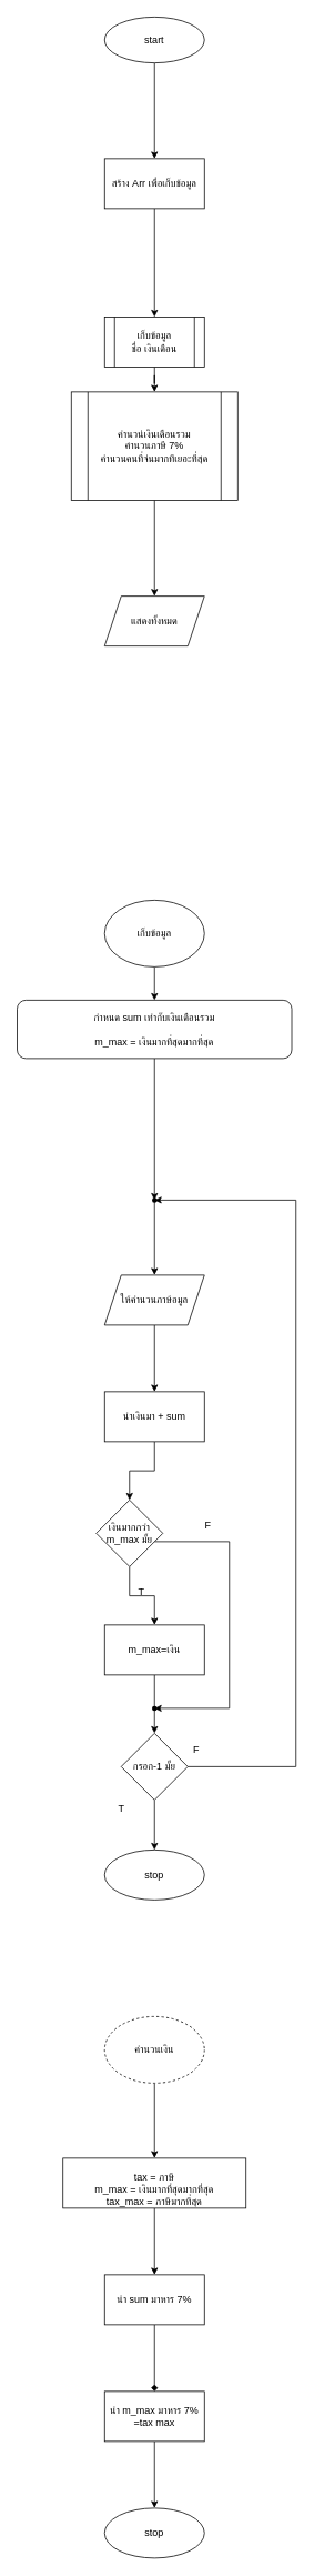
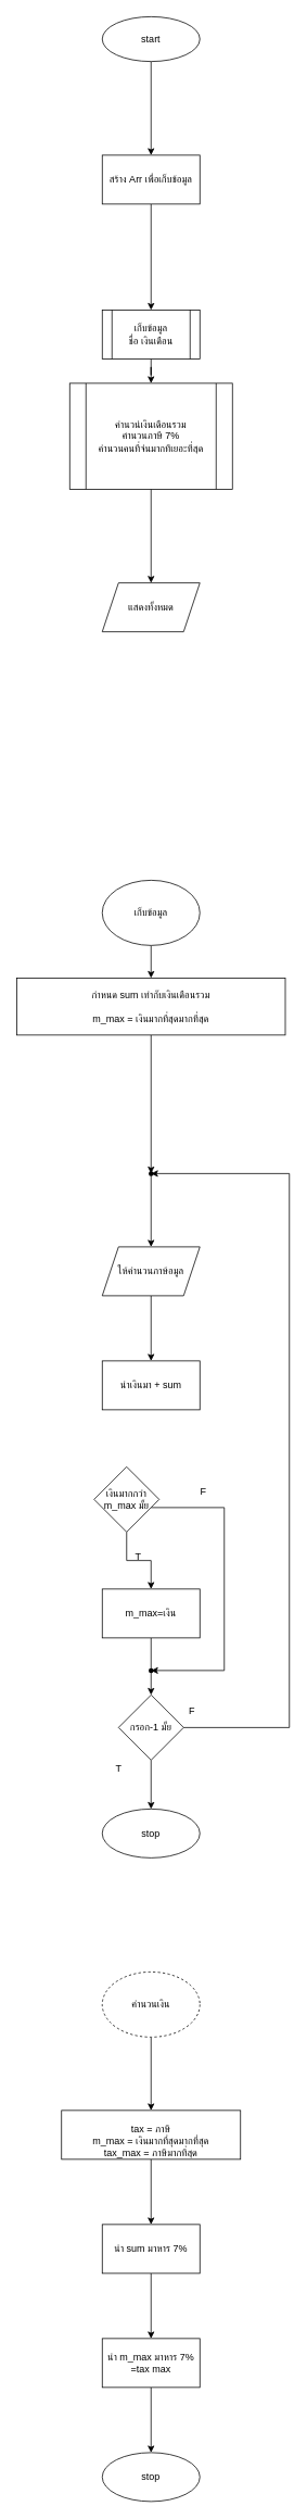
  <mxCell id="0" />
  <mxCell id="1" parent="0" />
  <mxCell id="2" value="" style="edgeStyle=orthogonalEdgeStyle;rounded=0;orthogonalLoop=1;jettySize=auto;html=1;" edge="1" parent="1" source="3" target="5"><mxGeometry relative="1" as="geometry" /></mxCell>
  <mxCell id="3" value="start" style="ellipse;whiteSpace=wrap;html=1;" vertex="1" parent="1"><mxGeometry x="125" y="20" width="120" height="55" as="geometry" /></mxCell>
  <mxCell id="4" value="" style="edgeStyle=orthogonalEdgeStyle;rounded=0;orthogonalLoop=1;jettySize=auto;html=1;entryX=0.5;entryY=0;entryDx=0;entryDy=0;" edge="1" parent="1" source="5" target="7"><mxGeometry relative="1" as="geometry"><mxPoint x="185" y="280" as="targetPoint" /></mxGeometry></mxCell>
  <mxCell id="5" value="สร้าง Arr เพื่อเก็บข้อมูล" style="whiteSpace=wrap;html=1;" vertex="1" parent="1"><mxGeometry x="125" y="190" width="120" height="60" as="geometry" /></mxCell>
  <mxCell id="6" value="" style="edgeStyle=orthogonalEdgeStyle;rounded=0;orthogonalLoop=1;jettySize=auto;html=1;" edge="1" parent="1" source="7" target="9"><mxGeometry relative="1" as="geometry" /></mxCell>
  <mxCell id="7" value="เก็บข้อมูล&lt;br&gt;ชื่อ เงินเดือน" style="shape=process;whiteSpace=wrap;html=1;backgroundOutline=1;" vertex="1" parent="1"><mxGeometry x="125" y="380" width="120" height="60" as="geometry" /></mxCell>
  <mxCell id="8" value="" style="edgeStyle=orthogonalEdgeStyle;rounded=0;orthogonalLoop=1;jettySize=auto;html=1;" edge="1" parent="1" source="9" target="10"><mxGeometry relative="1" as="geometry" /></mxCell>
  <mxCell id="9" value="คำนวน่เงินเดือนรวม&lt;br&gt;คำนวนภาษี 7%&lt;br&gt;คำนวนคนที่จ่นมากทีเยอะที่สุด" style="shape=process;whiteSpace=wrap;html=1;backgroundOutline=1;" vertex="1" parent="1"><mxGeometry x="85" y="470" width="200" height="130" as="geometry" /></mxCell>
  <mxCell id="10" value="แสดงทั้งหมด" style="shape=parallelogram;perimeter=parallelogramPerimeter;whiteSpace=wrap;html=1;fixedSize=1;" vertex="1" parent="1"><mxGeometry x="125" y="715" width="120" height="60" as="geometry" /></mxCell>
  <mxCell id="11" value="" style="edgeStyle=orthogonalEdgeStyle;rounded=0;orthogonalLoop=1;jettySize=auto;html=1;" edge="1" parent="1" source="12" target="14"><mxGeometry relative="1" as="geometry" /></mxCell>
  <mxCell id="12" value="เก็บข้อมูล" style="ellipse;whiteSpace=wrap;html=1;" vertex="1" parent="1"><mxGeometry x="125" y="1080" width="120" height="80" as="geometry" /></mxCell>
  <mxCell id="13" value="" style="edgeStyle=orthogonalEdgeStyle;rounded=0;orthogonalLoop=1;jettySize=auto;html=1;" edge="1" parent="1" source="14" target="16"><mxGeometry relative="1" as="geometry" /></mxCell>
- <mxCell id="14" value="กำหนด sum เท่ากับเงินเดือนรวม&lt;br&gt;&lt;br&gt;m_max = เงินมากที่สุดมากที่สุด&lt;br&gt;" style="whiteSpace=wrap;html=1;rounded=1;" vertex="1" parent="1"><mxGeometry x="20" y="1200" width="330" height="70" as="geometry" /></mxCell>
+ <mxCell id="14" value="กำหนด sum เท่ากับเงินเดือนรวม&lt;br&gt;&lt;br&gt;m_max = เงินมากที่สุดมากที่สุด&lt;br&gt;" style="whiteSpace=wrap;html=1;" vertex="1" parent="1"><mxGeometry x="20" y="1200" width="330" height="70" as="geometry" /></mxCell>
  <mxCell id="15" value="" style="edgeStyle=orthogonalEdgeStyle;rounded=0;orthogonalLoop=1;jettySize=auto;html=1;" edge="1" parent="1" source="16" target="18"><mxGeometry relative="1" as="geometry" /></mxCell>
  <mxCell id="16" value="" style="shape=waypoint;sketch=0;size=6;pointerEvents=1;points=[];fillColor=default;resizable=0;rotatable=0;perimeter=centerPerimeter;snapToPoint=1;" vertex="1" parent="1"><mxGeometry x="165" y="1420" width="40" height="40" as="geometry" /></mxCell>
  <mxCell id="17" value="" style="edgeStyle=orthogonalEdgeStyle;rounded=0;orthogonalLoop=1;jettySize=auto;html=1;" edge="1" parent="1" source="18" target="27"><mxGeometry relative="1" as="geometry" /></mxCell>
  <mxCell id="18" value="ให้คำนวนภาษ้อมูล" style="shape=parallelogram;perimeter=parallelogramPerimeter;whiteSpace=wrap;html=1;fixedSize=1;sketch=0;" vertex="1" parent="1"><mxGeometry x="125" y="1530" width="120" height="60" as="geometry" /></mxCell>
  <mxCell id="19" value="" style="edgeStyle=orthogonalEdgeStyle;rounded=0;orthogonalLoop=1;jettySize=auto;html=1;" edge="1" parent="1" source="21" target="23"><mxGeometry relative="1" as="geometry" /></mxCell>
  <mxCell id="20" style="edgeStyle=orthogonalEdgeStyle;rounded=0;orthogonalLoop=1;jettySize=auto;html=1;" edge="1" parent="1" source="21" target="28"><mxGeometry relative="1" as="geometry"><mxPoint x="275" y="2070" as="targetPoint" /><Array as="points"><mxPoint x="275" y="1850" /><mxPoint x="275" y="2050" /></Array></mxGeometry></mxCell>
  <mxCell id="21" value="เงินมากกว่า m_max มั้ย" style="rhombus;whiteSpace=wrap;html=1;sketch=0;" vertex="1" parent="1"><mxGeometry x="115" y="1800" width="80" height="80" as="geometry" /></mxCell>
  <mxCell id="22" value="" style="edgeStyle=orthogonalEdgeStyle;rounded=0;orthogonalLoop=1;jettySize=auto;html=1;" edge="1" parent="1" source="23" target="31"><mxGeometry relative="1" as="geometry" /></mxCell>
  <mxCell id="23" value="m_max=เงิน" style="whiteSpace=wrap;html=1;sketch=0;" vertex="1" parent="1"><mxGeometry x="125" y="1950" width="120" height="60" as="geometry" /></mxCell>
  <mxCell id="24" value="T" style="text;html=1;align=center;verticalAlign=middle;resizable=0;points=[];autosize=1;strokeColor=none;fillColor=none;" vertex="1" parent="1"><mxGeometry x="159" y="1900" width="20" height="20" as="geometry" /></mxCell>
  <mxCell id="25" value="F" style="text;html=1;align=center;verticalAlign=middle;resizable=0;points=[];autosize=1;strokeColor=none;fillColor=none;" vertex="1" parent="1"><mxGeometry x="239" y="1820" width="20" height="20" as="geometry" /></mxCell>
- <mxCell id="26" value="" style="edgeStyle=orthogonalEdgeStyle;rounded=0;orthogonalLoop=1;jettySize=auto;html=1;" edge="1" parent="1" source="27" target="21"><mxGeometry relative="1" as="geometry" /></mxCell>
  <mxCell id="27" value="นำเงินมา + sum" style="whiteSpace=wrap;html=1;sketch=0;" vertex="1" parent="1"><mxGeometry x="125" y="1670" width="120" height="60" as="geometry" /></mxCell>
  <mxCell id="28" value="" style="shape=waypoint;sketch=0;size=6;pointerEvents=1;points=[];fillColor=default;resizable=0;rotatable=0;perimeter=centerPerimeter;snapToPoint=1;" vertex="1" parent="1"><mxGeometry x="165" y="2030" width="40" height="40" as="geometry" /></mxCell>
  <mxCell id="29" style="edgeStyle=orthogonalEdgeStyle;rounded=0;orthogonalLoop=1;jettySize=auto;html=1;exitX=1;exitY=0.5;exitDx=0;exitDy=0;" edge="1" parent="1" source="31" target="16"><mxGeometry relative="1" as="geometry"><mxPoint x="325" y="1470" as="targetPoint" /><Array as="points"><mxPoint x="355" y="2120" /><mxPoint x="355" y="1440" /></Array></mxGeometry></mxCell>
  <mxCell id="30" value="" style="edgeStyle=orthogonalEdgeStyle;rounded=0;orthogonalLoop=1;jettySize=auto;html=1;" edge="1" parent="1" source="31" target="32"><mxGeometry relative="1" as="geometry" /></mxCell>
  <mxCell id="31" value="กรอก-1 มั้ย" style="rhombus;whiteSpace=wrap;html=1;sketch=0;" vertex="1" parent="1"><mxGeometry x="145" y="2080" width="80" height="80" as="geometry" /></mxCell>
  <mxCell id="32" value="stop" style="ellipse;whiteSpace=wrap;html=1;sketch=0;" vertex="1" parent="1"><mxGeometry x="125" y="2220" width="120" height="60" as="geometry" /></mxCell>
  <mxCell id="33" value="T" style="text;html=1;align=center;verticalAlign=middle;resizable=0;points=[];autosize=1;strokeColor=none;fillColor=none;" vertex="1" parent="1"><mxGeometry x="135" y="2160" width="20" height="20" as="geometry" /></mxCell>
  <mxCell id="34" value="F" style="text;html=1;align=center;verticalAlign=middle;resizable=0;points=[];autosize=1;strokeColor=none;fillColor=none;" vertex="1" parent="1"><mxGeometry x="225" y="2090" width="20" height="20" as="geometry" /></mxCell>
  <mxCell id="35" value="" style="edgeStyle=orthogonalEdgeStyle;rounded=0;orthogonalLoop=1;jettySize=auto;html=1;" edge="1" parent="1" source="36" target="38"><mxGeometry relative="1" as="geometry" /></mxCell>
  <mxCell id="36" value="คำนวนเงิน" style="ellipse;whiteSpace=wrap;html=1;dashed=1;" vertex="1" parent="1"><mxGeometry x="125" y="2420" width="120" height="80" as="geometry" /></mxCell>
  <mxCell id="37" value="" style="edgeStyle=orthogonalEdgeStyle;rounded=0;orthogonalLoop=1;jettySize=auto;html=1;" edge="1" parent="1" source="38" target="40"><mxGeometry relative="1" as="geometry" /></mxCell>
  <mxCell id="38" value="&lt;br style=&quot;&quot;&gt;&lt;span style=&quot;&quot;&gt;tax = ภาษี&lt;/span&gt;&lt;br style=&quot;&quot;&gt;&lt;span style=&quot;&quot;&gt;m_max = เงินมากที่สุดมากที่สุด&lt;/span&gt;&lt;br style=&quot;&quot;&gt;&lt;span style=&quot;&quot;&gt;tax_max = ภาษีมากที่สุด&lt;/span&gt;" style="whiteSpace=wrap;html=1;" vertex="1" parent="1"><mxGeometry x="75" y="2590" width="220" height="60" as="geometry" /></mxCell>
- <mxCell id="39" value="" style="edgeStyle=orthogonalEdgeStyle;rounded=0;orthogonalLoop=1;jettySize=auto;html=1;endArrow=diamond;" edge="1" parent="1" source="40" target="42"><mxGeometry relative="1" as="geometry" /></mxCell>
+ <mxCell id="39" value="" style="edgeStyle=orthogonalEdgeStyle;rounded=0;orthogonalLoop=1;jettySize=auto;html=1;" edge="1" parent="1" source="40" target="42"><mxGeometry relative="1" as="geometry" /></mxCell>
  <mxCell id="40" value="นำ sum มาหาร 7%" style="whiteSpace=wrap;html=1;" vertex="1" parent="1"><mxGeometry x="125" y="2730" width="120" height="60" as="geometry" /></mxCell>
  <mxCell id="41" value="" style="edgeStyle=orthogonalEdgeStyle;rounded=0;orthogonalLoop=1;jettySize=auto;html=1;" edge="1" parent="1" source="42" target="43"><mxGeometry relative="1" as="geometry" /></mxCell>
  <mxCell id="42" value="นำ m_max มาหาร 7% =tax max" style="whiteSpace=wrap;html=1;" vertex="1" parent="1"><mxGeometry x="125" y="2870" width="120" height="60" as="geometry" /></mxCell>
  <mxCell id="43" value="stop" style="ellipse;whiteSpace=wrap;html=1;" vertex="1" parent="1"><mxGeometry x="125" y="3010" width="120" height="60" as="geometry" /></mxCell>
